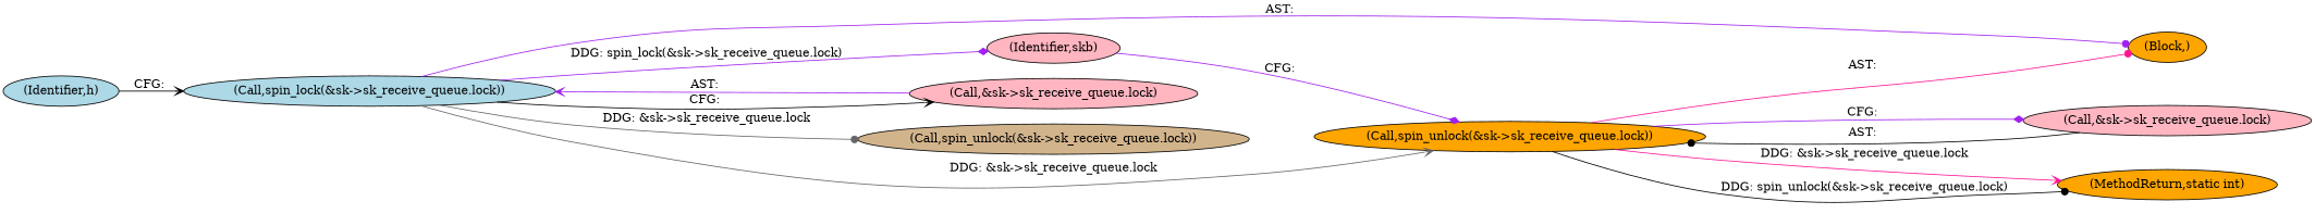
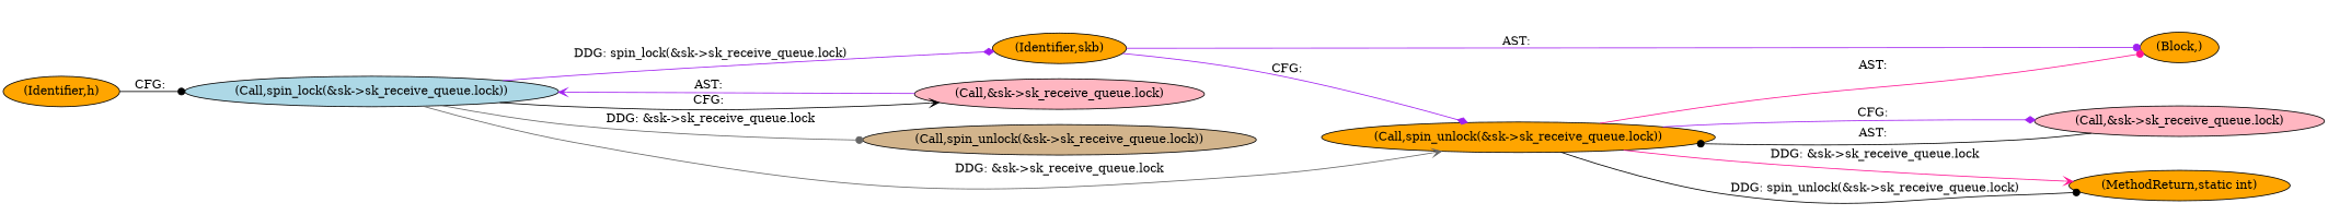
  digraph {
    rankdir=LR
    node [fillcolor=orange style=filled]
    edge [arrowhead=dot color=purple]
    n1 [label="(Call,spin_unlock(&sk->sk_receive_queue.lock))"]
    n2 [fillcolor=lightpink label="(Call,&sk->sk_receive_queue.lock)"]
    n3 [label="(MethodReturn,static int)"]
    n4 [label="(Block,)"]
    n5 [fillcolor=lightblue label="(Call,spin_lock(&sk->sk_receive_queue.lock))"]
    n6 [fillcolor=lightpink label="(Call,&sk->sk_receive_queue.lock)"]
    n7 [fillcolor=tan label="(Call,spin_unlock(&sk->sk_receive_queue.lock))"]
-   n8 [fillcolor=lightpink label="(Identifier,skb)"]
-   n9 [fillcolor=lightblue label="(Identifier,h)"]
+   n8 [label="(Identifier,skb)"]
+   n9 [label="(Identifier,h)"]
    n1 -> n2 [arrowhead=diamond label="CFG: "]
    n1 -> n3 [arrowhead=vee color=deeppink label="DDG: &sk->sk_receive_queue.lock"]
    n1 -> n3 [color=black label="DDG: spin_unlock(&sk->sk_receive_queue.lock)"]
    n1 -> n4 [color=deeppink label="AST: "]
    n2 -> n1 [color=black label="AST: "]
    n5 -> n1 [arrowhead=vee color=gray40 label="DDG: &sk->sk_receive_queue.lock"]
-   n5 -> n4 [label="AST: "]
+   n8 -> n4 [label="AST: "]
    n5 -> n6 [arrowhead=vee color=black label="CFG: "]
    n5 -> n7 [color=gray40 label="DDG: &sk->sk_receive_queue.lock"]
    n5 -> n8 [arrowhead=diamond label="DDG: spin_lock(&sk->sk_receive_queue.lock)"]
    n6 -> n5 [arrowhead=vee label="AST: "]
    n8 -> n1 [arrowhead=diamond label="CFG: "]
-   n9 -> n5 [arrowhead=vee color=black label="CFG: "]
+   n9 -> n5 [color=black label="CFG: "]
  }
